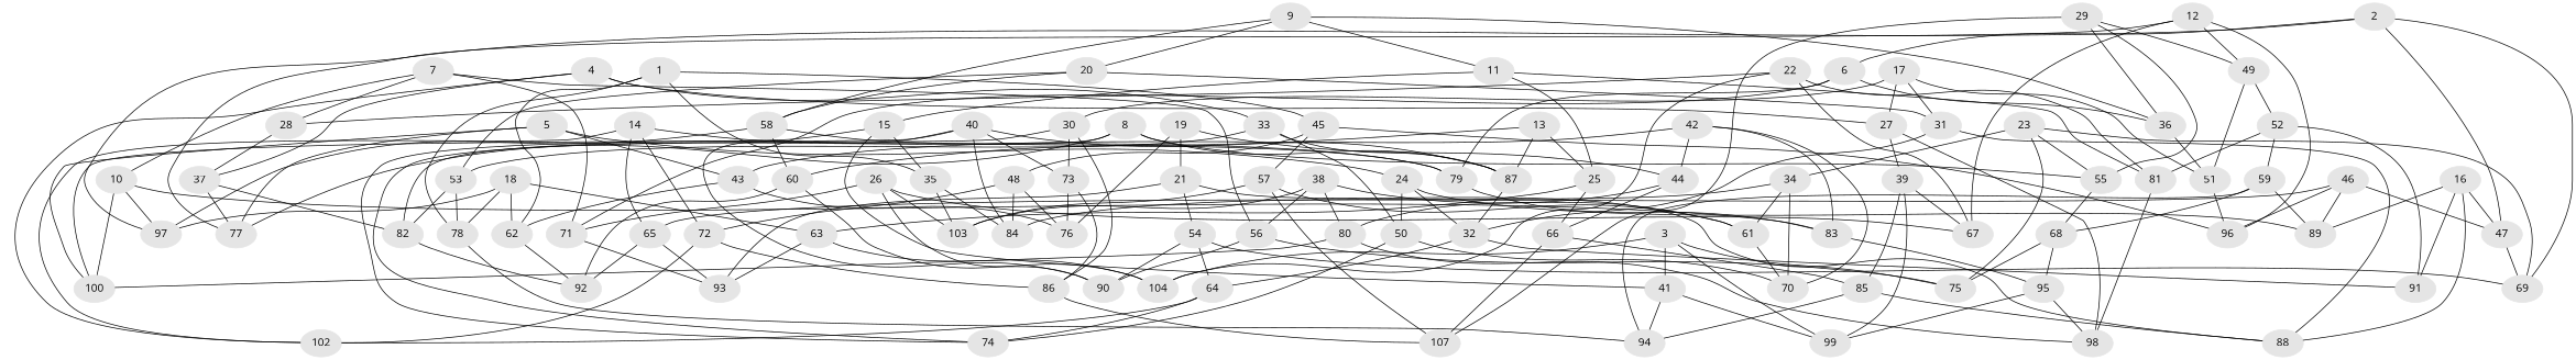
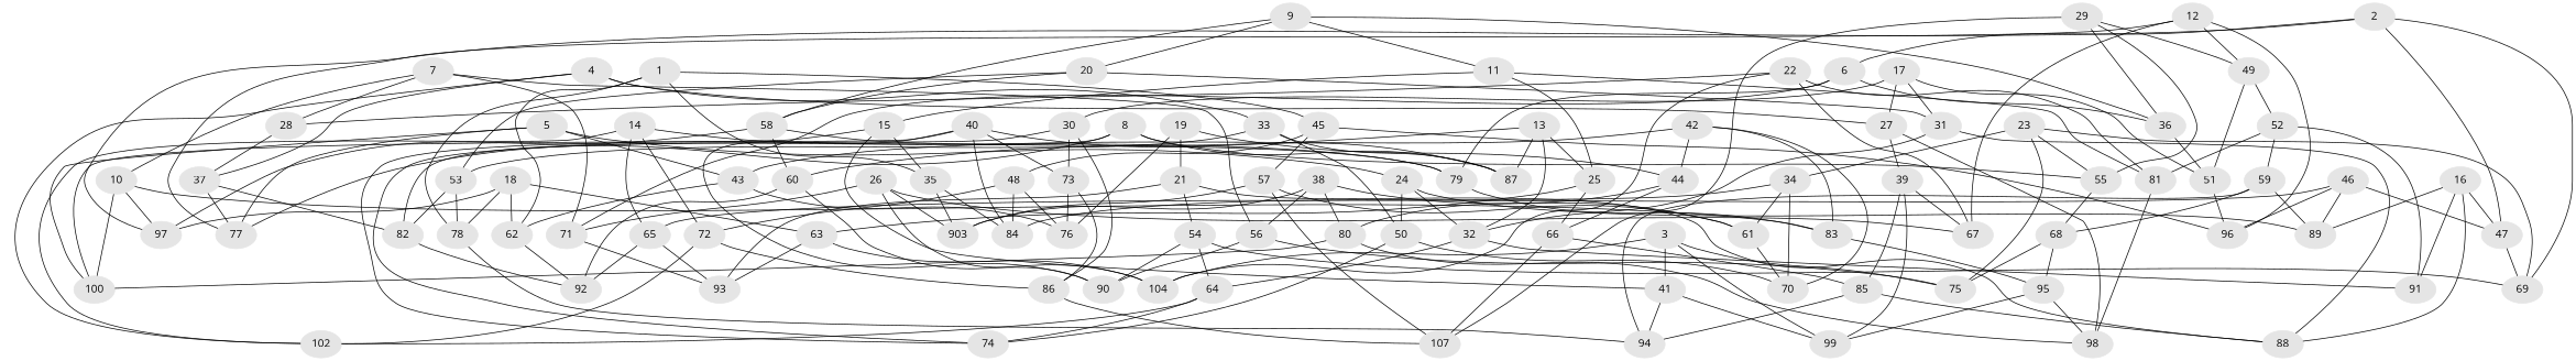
  graph {
    fontname="Open Sans"
    node [color=gray90 fontname="Open Sans" style=filled]
    edge [fontname="Open Sans"]
    1
    35
    45
    62
    78
    84
-   103
+   103 [label=903]
    96
    48
    57
    92
    94
    2
    6
    47
    69
    97
    36
    71
    79
    3
    41
    75
    99
    104
    4
    27
    33
    37
    102
    39
    98
    87
    53
    50
    77
    82
    5
    24
    43
    100
    32
    89
    76
    51
    93
    83
    7
    10
    28
    56
    90
    8
    55
    68
    9
    11
    20
    58
    15
    25
    81
    31
    60
    95
    74
    63
    66
    12
    49
    67
    52
    13
    91
    64
    14
    65
    72
    86
    16
    88
    17
    30
    73
    18
    19
    21
    44
    54
    80
    22
    23
    34
    61
    70
    n96 [label=107]
    85
    26
    29
    38
    40
    42
    46
    59
    1 -- 35
    1 -- 45
    1 -- 62
    1 -- 78
    35 -- 84
    35 -- 103
    45 -- 96
    45 -- 48
    45 -- 57
    62 -- 92
    78 -- 94
    48 -- 84
    48 -- 76
    48 -- 72
    57 -- 103
    57 -- 61
    57 -- n96
    2 -- 6
    2 -- 47
    2 -- 69
    2 -- 97
    6 -- 36
    6 -- 71
    6 -- 79
    47 -- 69
    36 -- 51
    71 -- 93
    79 -- 83
    3 -- 41
    3 -- 75
    3 -- 99
    3 -- 104
    41 -- 94
    41 -- 99
    4 -- 27
    4 -- 33
    4 -- 37
    4 -- 102
    27 -- 39
    27 -- 98
    33 -- 87
    33 -- 53
    33 -- 50
    37 -- 77
    37 -- 82
    39 -- 99
    39 -- 67
    39 -- 85
    53 -- 78
    53 -- 82
    50 -- 74
    50 -- 70
    82 -- 92
    5 -- 77
    5 -- 24
    5 -- 43
    5 -- 100
    24 -- 50
    24 -- 32
    24 -- 89
    43 -- 62
    43 -- 76
    32 -- 91
    32 -- 64
    51 -- 96
    83 -- 95
    7 -- 71
    7 -- 10
    7 -- 28
    7 -- 56
    10 -- 97
    10 -- 100
    10 -- 83
    28 -- 37
    56 -- 75
    56 -- 90
    8 -- 87
    8 -- 77
    8 -- 82
    8 -- 55
    55 -- 68
    68 -- 75
    68 -- 95
    9 -- 36
    9 -- 11
    9 -- 20
    9 -- 58
    11 -- 15
    11 -- 25
    11 -- 81
    20 -- 53
    20 -- 58
    20 -- 31
    58 -- 97
    58 -- 79
    58 -- 60
    15 -- 35
    15 -- 41
    15 -- 74
    25 -- 63
    25 -- 66
    81 -- 98
    31 -- 32
    31 -- 88
    60 -- 92
    60 -- 104
    95 -- 99
    95 -- 98
    63 -- 104
    63 -- 93
    66 -- n96
    66 -- 85
    12 -- 96
    12 -- 77
    12 -- 49
    12 -- 67
    49 -- 51
    49 -- 52
    52 -- 81
    52 -- 91
    52 -- 59
    13 -- 87
-   87 -- 32
+   13 -- 32
    13 -- 25
    13 -- 60
    64 -- 102
    64 -- 74
    14 -- 79
    14 -- 102
    14 -- 65
    14 -- 72
    65 -- 92
    65 -- 93
    72 -- 102
    72 -- 86
    86 -- n96
    16 -- 47
    16 -- 89
    16 -- 91
    16 -- 88
    17 -- 27
    17 -- 51
    17 -- 31
    17 -- 30
    30 -- 74
    30 -- 86
    30 -- 73
    73 -- 76
    73 -- 86
    18 -- 62
    18 -- 78
    18 -- 97
    18 -- 63
    19 -- 76
    19 -- 21
    19 -- 44
    21 -- 93
    21 -- 88
    21 -- 54
    44 -- 66
    44 -- 80
    54 -- 69
    54 -- 90
    54 -- 64
    80 -- 98
    80 -- 100
    22 -- 104
    22 -- 28
    22 -- 81
    22 -- 67
    23 -- 69
    23 -- 75
    23 -- 55
    23 -- 34
    34 -- 84
    34 -- 61
    34 -- 70
    61 -- 70
    85 -- 94
    85 -- 88
    26 -- 103
    26 -- 71
    26 -- 90
    26 -- 67
    29 -- 36
    29 -- 55
    29 -- 49
    29 -- n96
    38 -- 103
    38 -- 56
    38 -- 80
    38 -- 61
    40 -- 84
    40 -- 87
    40 -- 100
    40 -- 90
    40 -- 73
    42 -- 43
    42 -- 83
    42 -- 44
    42 -- 70
    46 -- 96
    46 -- 47
    46 -- 89
    46 -- 65
    59 -- 94
    59 -- 89
    59 -- 68
  }
